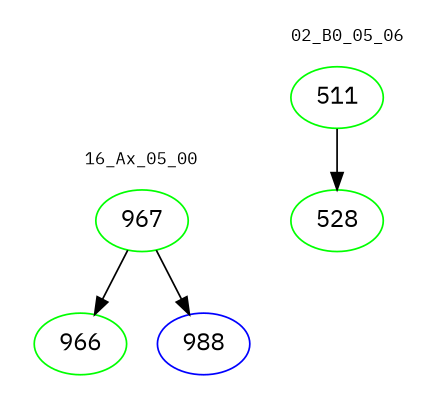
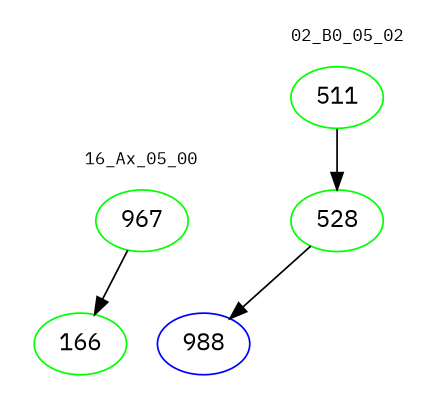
  digraph {
    fontname="IBM Plex Mono"
    node [color=green fontname="IBM Plex Mono"]
    edge [color=black fontname="IBM Plex Mono"]
    n1 [label=967]
-   n2 [label=966]
+   n2 [label=166]
    n3 [color=blue label=988]
    n4 [label=511]
    n5 [label=528]
    subgraph cluster_1 {
      color=white
      fontsize=10
      label="16_Ax_05_00"
      n1
      n2
      n3
    }
    subgraph cluster_2 {
      color=white
      fontsize=10
-     label="02_B0_05_06"
+     label="02_B0_05_02"
      n4
      n5
    }
    n1 -> n2
-   n1 -> n3
+   n5 -> n3
    n4 -> n5
  }
